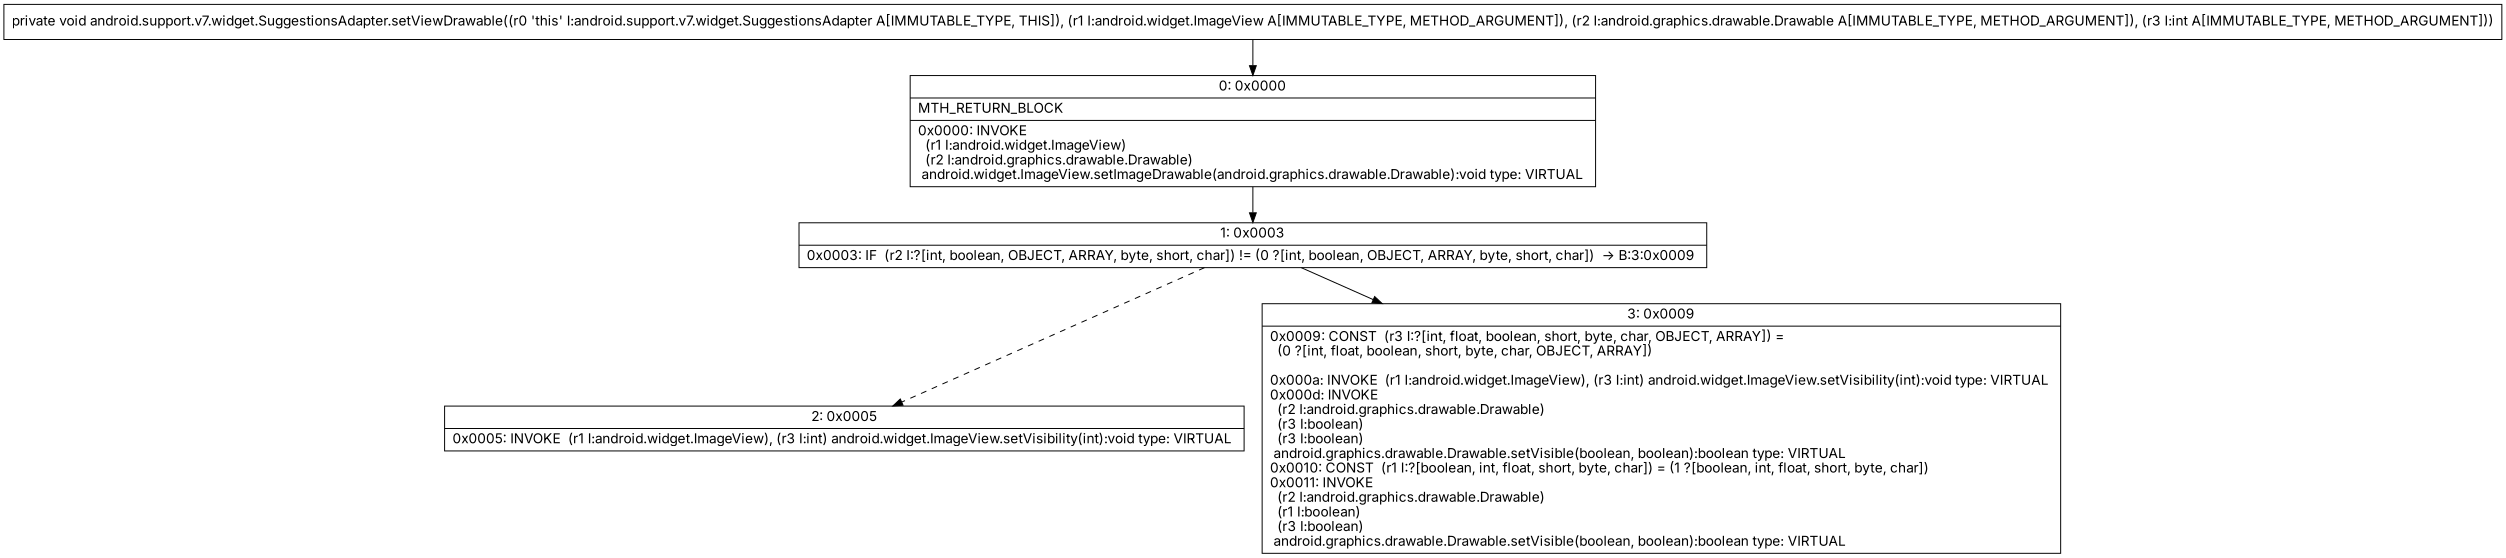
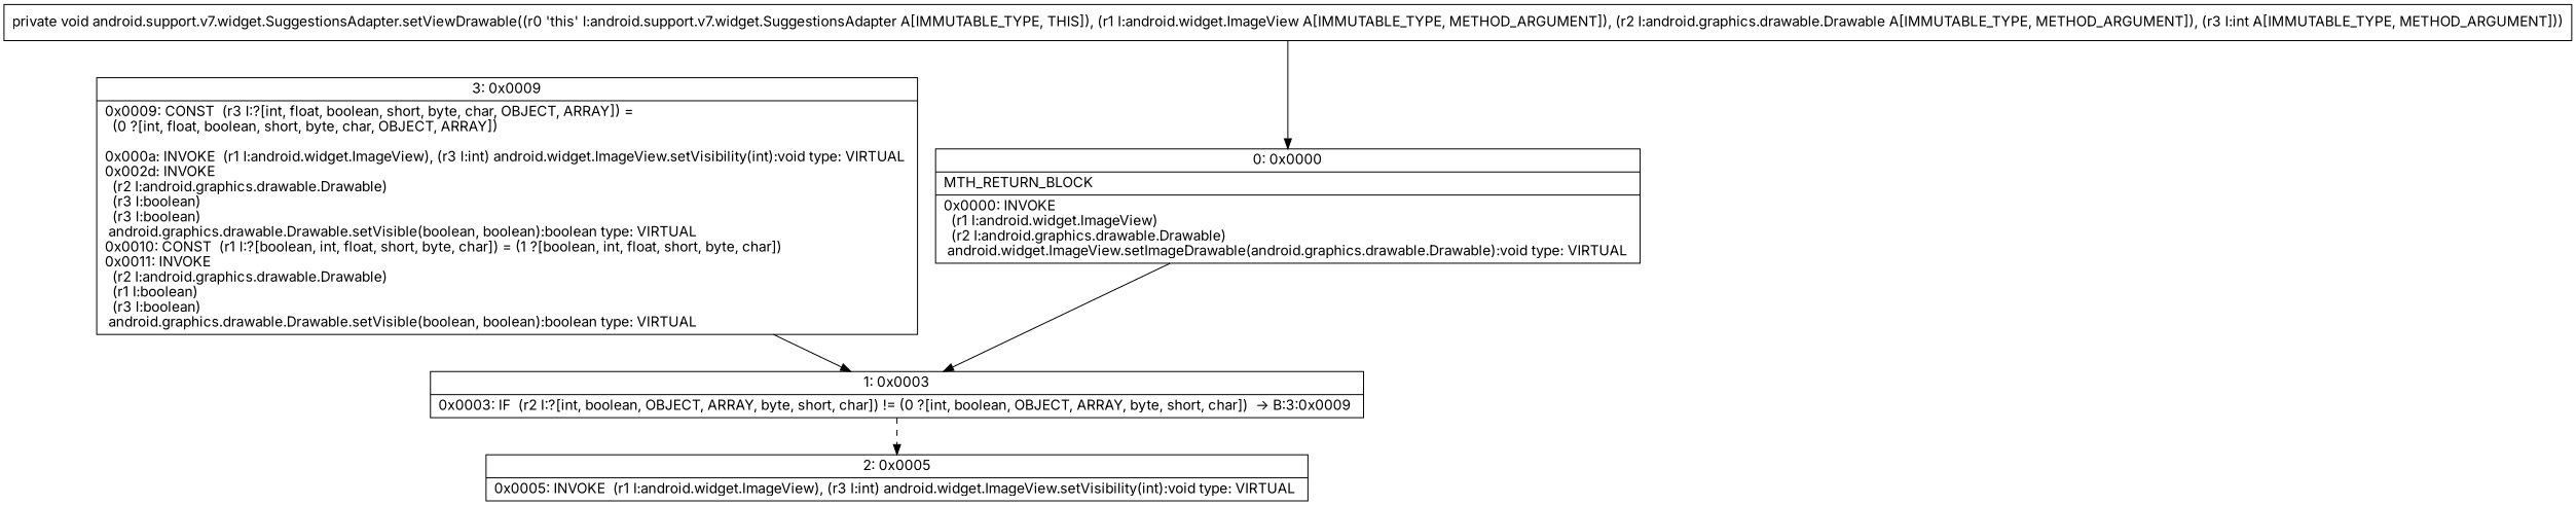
  digraph {
    fontname=Inter
    node [fontname=Inter shape=record]
    edge [fontname=Inter]
    n1 [label="{0\:\ 0x0000|MTH_RETURN_BLOCK\l|0x0000: INVOKE  \l  (r1 I:android.widget.ImageView)\l  (r2 I:android.graphics.drawable.Drawable)\l android.widget.ImageView.setImageDrawable(android.graphics.drawable.Drawable):void type: VIRTUAL \l}"]
    n2 [label="{1\:\ 0x0003|0x0003: IF  (r2 I:?[int, boolean, OBJECT, ARRAY, byte, short, char]) != (0 ?[int, boolean, OBJECT, ARRAY, byte, short, char])  \-\> B:3:0x0009 \l}"]
    n3 [label="{2\:\ 0x0005|0x0005: INVOKE  (r1 I:android.widget.ImageView), (r3 I:int) android.widget.ImageView.setVisibility(int):void type: VIRTUAL \l}"]
-   n4 [label="{3\:\ 0x0009|0x0009: CONST  (r3 I:?[int, float, boolean, short, byte, char, OBJECT, ARRAY]) = \l  (0 ?[int, float, boolean, short, byte, char, OBJECT, ARRAY])\l \l0x000a: INVOKE  (r1 I:android.widget.ImageView), (r3 I:int) android.widget.ImageView.setVisibility(int):void type: VIRTUAL \l0x000d: INVOKE  \l  (r2 I:android.graphics.drawable.Drawable)\l  (r3 I:boolean)\l  (r3 I:boolean)\l android.graphics.drawable.Drawable.setVisible(boolean, boolean):boolean type: VIRTUAL \l0x0010: CONST  (r1 I:?[boolean, int, float, short, byte, char]) = (1 ?[boolean, int, float, short, byte, char]) \l0x0011: INVOKE  \l  (r2 I:android.graphics.drawable.Drawable)\l  (r1 I:boolean)\l  (r3 I:boolean)\l android.graphics.drawable.Drawable.setVisible(boolean, boolean):boolean type: VIRTUAL \l}"]
+   n4 [label="{3\:\ 0x0009|0x0009: CONST  (r3 I:?[int, float, boolean, short, byte, char, OBJECT, ARRAY]) = \l  (0 ?[int, float, boolean, short, byte, char, OBJECT, ARRAY])\l \l0x000a: INVOKE  (r1 I:android.widget.ImageView), (r3 I:int) android.widget.ImageView.setVisibility(int):void type: VIRTUAL \l0x002d: INVOKE  \l  (r2 I:android.graphics.drawable.Drawable)\l  (r3 I:boolean)\l  (r3 I:boolean)\l android.graphics.drawable.Drawable.setVisible(boolean, boolean):boolean type: VIRTUAL \l0x0010: CONST  (r1 I:?[boolean, int, float, short, byte, char]) = (1 ?[boolean, int, float, short, byte, char]) \l0x0011: INVOKE  \l  (r2 I:android.graphics.drawable.Drawable)\l  (r1 I:boolean)\l  (r3 I:boolean)\l android.graphics.drawable.Drawable.setVisible(boolean, boolean):boolean type: VIRTUAL \l}"]
    n5 [label="{private void android.support.v7.widget.SuggestionsAdapter.setViewDrawable((r0 'this' I:android.support.v7.widget.SuggestionsAdapter A[IMMUTABLE_TYPE, THIS]), (r1 I:android.widget.ImageView A[IMMUTABLE_TYPE, METHOD_ARGUMENT]), (r2 I:android.graphics.drawable.Drawable A[IMMUTABLE_TYPE, METHOD_ARGUMENT]), (r3 I:int A[IMMUTABLE_TYPE, METHOD_ARGUMENT])) }"]
    n1 -> n2
    n2 -> n3 [style=dashed]
-   n2 -> n4
+   n4 -> n2
    n5 -> n1
  }
